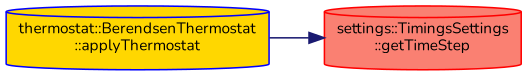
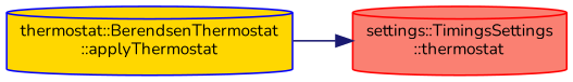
  digraph {
    rankdir=LR
    fontname=Nunito
    node [fontname=Nunito fontsize=10 shape=cylinder style=filled]
    n1 [color=blue fillcolor=gold fontcolor=black height=0.2 label="thermostat::BerendsenThermostat\l::applyThermostat" width=0.4]
-   n2 [color=red fillcolor=salmon height=0.2 label="settings::TimingsSettings\l::getTimeStep" width=0.4]
+   n2 [color=red fillcolor=salmon height=0.2 label="settings::TimingsSettings\l::thermostat" width=0.4]
    n1 -> n2 [color=midnightblue fontname=Nunito fontsize=10 labelfontname=Helvetica labelfontsize=10 style=solid arrowhead=normal]
  }
